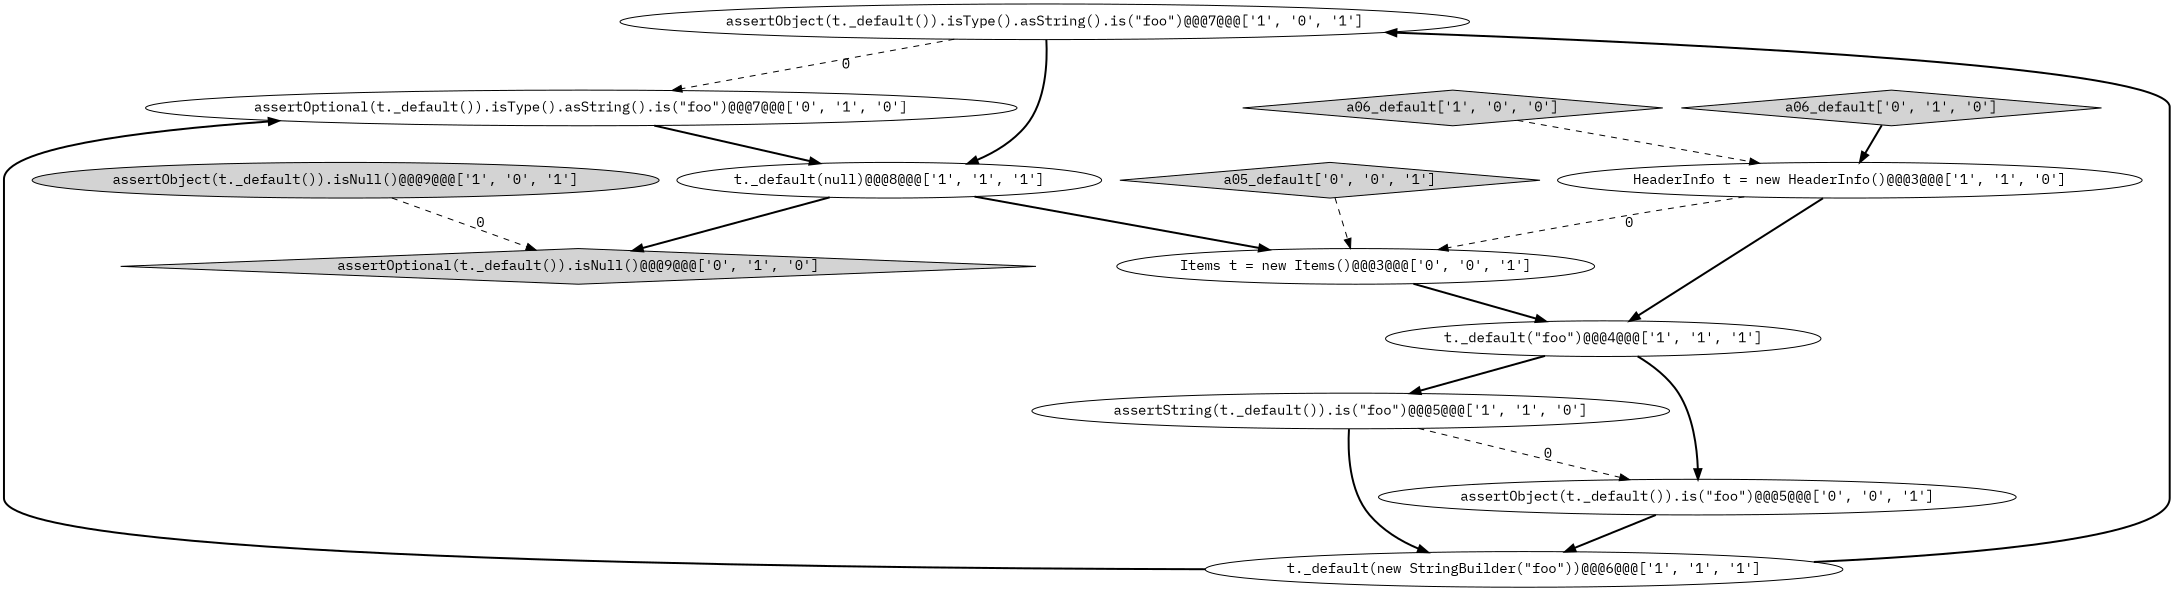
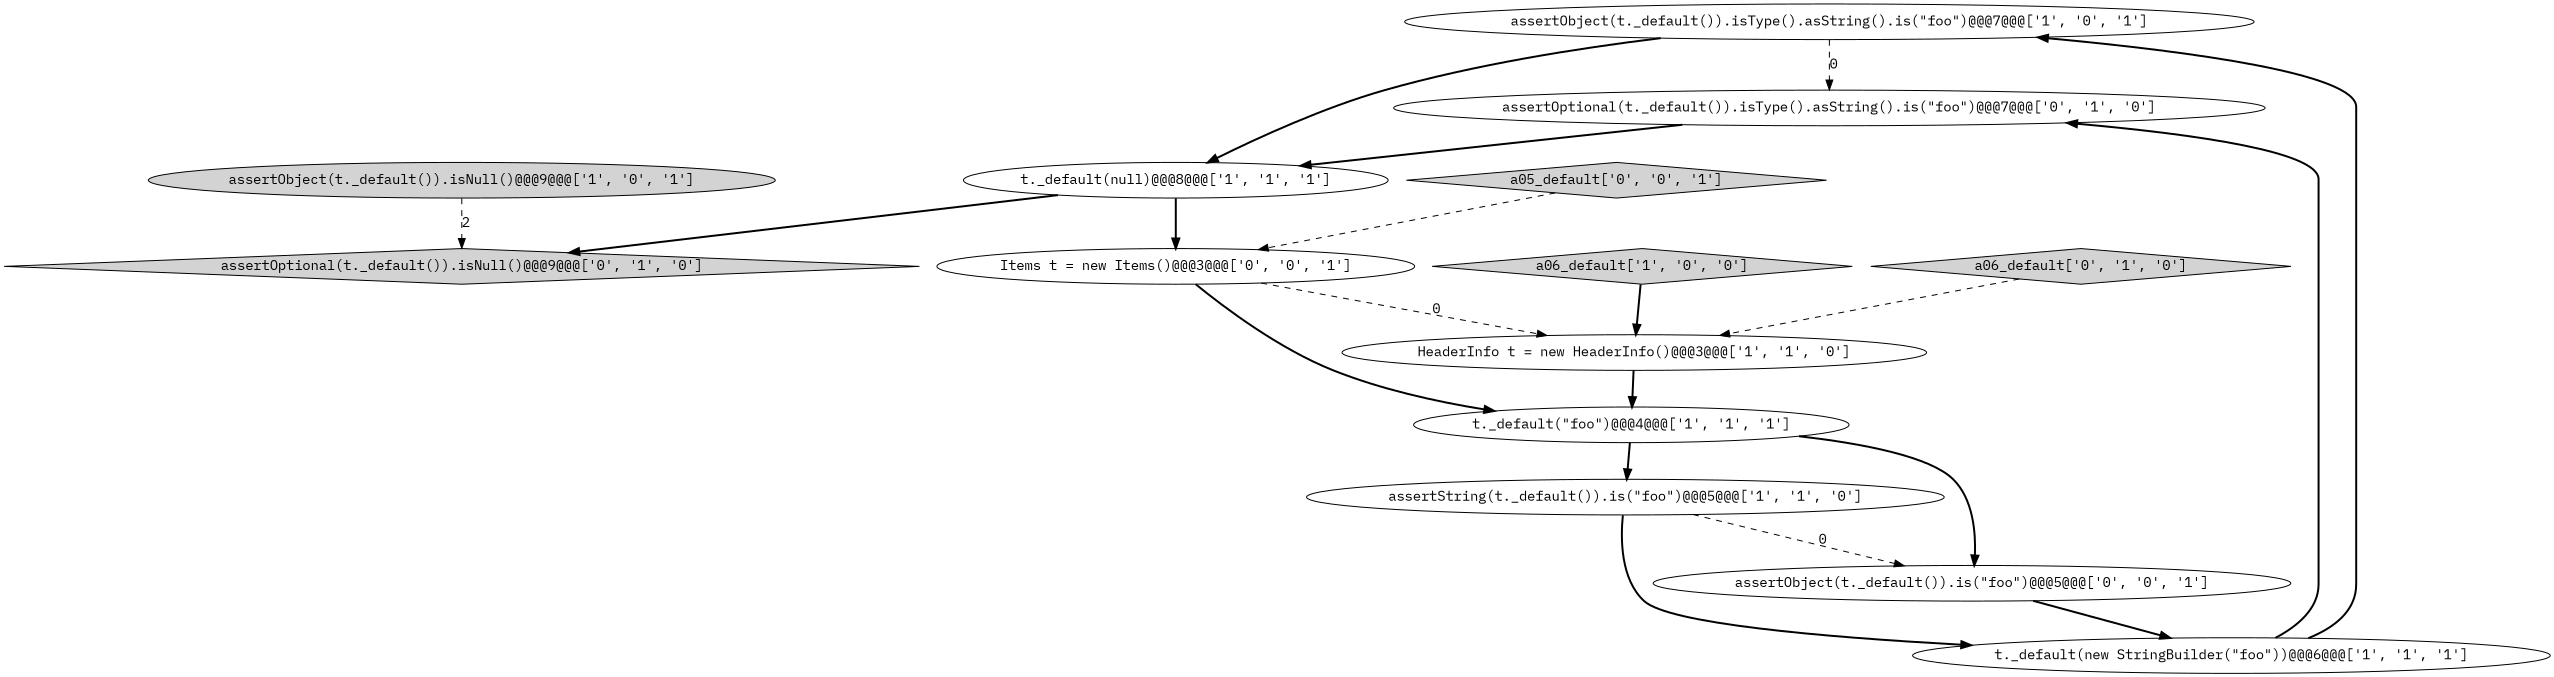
  digraph {
    fontname="IBM Plex Mono"
    node [fillcolor=white fontname="IBM Plex Mono" shape=ellipse style=filled]
    edge [fontname="IBM Plex Mono" style=bold]
    n1 [label="assertObject(t._default()).isType().asString().is(\"foo\")@@@7@@@['1', '0', '1']"]
    n2 [label="assertOptional(t._default()).isType().asString().is(\"foo\")@@@7@@@['0', '1', '0']"]
    n3 [label="t._default(null)@@@8@@@['1', '1', '1']"]
    n4 [fillcolor=lightgray label="assertOptional(t._default()).isNull()@@@9@@@['0', '1', '0']" shape=diamond]
    n5 [label="Items t = new Items()@@@3@@@['0', '0', '1']"]
    n6 [label="assertString(t._default()).is(\"foo\")@@@5@@@['1', '1', '0']"]
    n7 [label="assertObject(t._default()).is(\"foo\")@@@5@@@['0', '0', '1']"]
    n8 [label="t._default(new StringBuilder(\"foo\"))@@@6@@@['1', '1', '1']"]
    n9 [fillcolor=lightgray label="assertObject(t._default()).isNull()@@@9@@@['1', '0', '1']"]
    n10 [label="t._default(\"foo\")@@@4@@@['1', '1', '1']"]
    n11 [label="HeaderInfo t = new HeaderInfo()@@@3@@@['1', '1', '0']"]
    n12 [fillcolor=lightgray label="a06_default['1', '0', '0']" shape=diamond]
    n13 [fillcolor=lightgray label="a06_default['0', '1', '0']" shape=diamond]
    n14 [fillcolor=lightgray label="a05_default['0', '0', '1']" shape=diamond]
    n1 -> n2 [label=0 style=dashed]
    n1 -> n3
    n2 -> n3
    n3 -> n4
    n3 -> n5
    n5 -> n10
    n6 -> n7 [label=0 style=dashed]
    n6 -> n8
    n7 -> n8
    n8 -> n1
    n8 -> n2
-   n9 -> n4 [label=0 style=dashed]
+   n9 -> n4 [label=2 style=dashed]
    n10 -> n6
    n10 -> n7
-   n11 -> n5 [label=0 style=dashed]
+   n5 -> n11 [label=0 style=dashed]
    n11 -> n10
-   n12 -> n11 [style=dashed]
-   n13 -> n11
+   n12 -> n11
+   n13 -> n11 [style=dashed]
    n14 -> n5 [style=dashed]
  }
